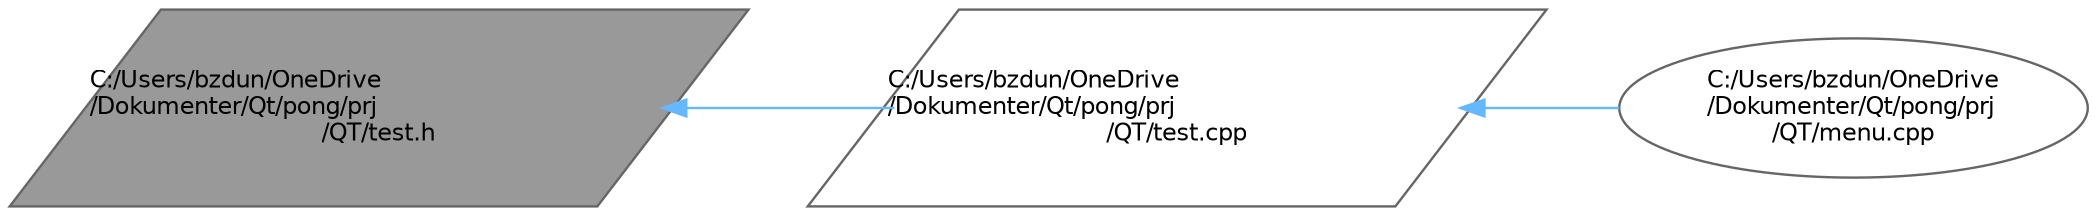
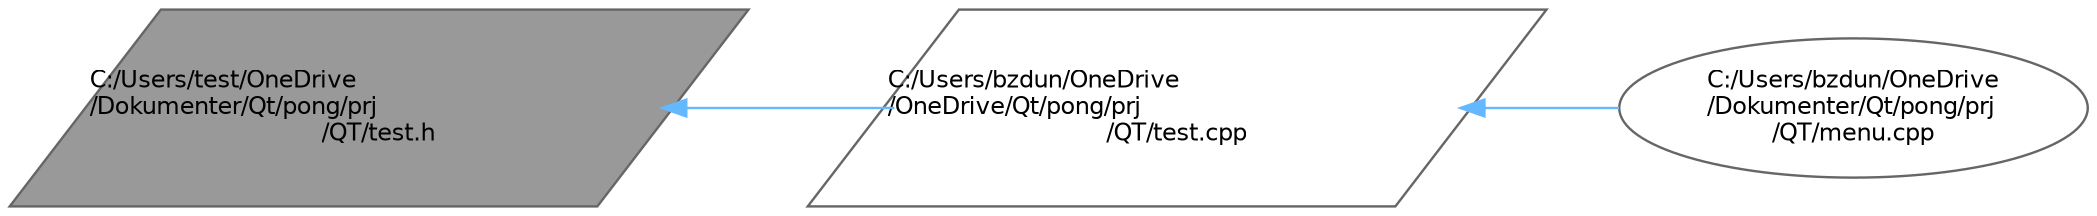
  digraph {
    rankdir=LR
    node [color=grey40 fillcolor=white fontname=Helvetica fontsize=10 shape=parallelogram style=filled]
    edge [color=steelblue1 dir=back fontname=Helvetica fontsize=10 labelfontname=Helvetica labelfontsize=10 style=solid]
-   n1 [color=gray40 fillcolor=grey60 fontcolor=black height=0.2 label="C:/Users/bzdun/OneDrive\l/Dokumenter/Qt/pong/prj\l/QT/test.h" width=0.4]
-   n2 [height=0.2 label="C:/Users/bzdun/OneDrive\l/Dokumenter/Qt/pong/prj\l/QT/test.cpp" width=0.4]
+   n1 [color=gray40 fillcolor=grey60 fontcolor=black height=0.2 label="C:/Users/test/OneDrive\l/Dokumenter/Qt/pong/prj\l/QT/test.h" width=0.4]
+   n2 [height=0.2 label="C:/Users/bzdun/OneDrive\l/OneDrive/Qt/pong/prj\l/QT/test.cpp" width=0.4]
    n3 [height=0.2 label="C:/Users/bzdun/OneDrive\l/Dokumenter/Qt/pong/prj\l/QT/menu.cpp" shape=ellipse width=0.4]
    n1 -> n2
    n2 -> n3
  }
